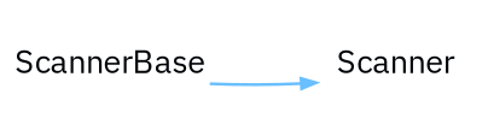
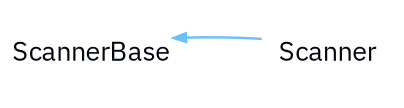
  digraph {
    rankdir=LR
    fontname="IBM Plex Sans"
    node [fontcolor="#010509FF" fontname="IBM Plex Sans" fontsize=11 margin=0.01 shape=none]
    n1 [label=ScannerBase]
    n2 [label=Scanner]
-   n1 -> n2 [arrowsize=0.5 color="#69BFFFFF" fontname="IBM Plex Sans"]
+   n2 -> n1 [arrowsize=0.5 color="#69BFFFFF" fontname="IBM Plex Sans"]
  }
